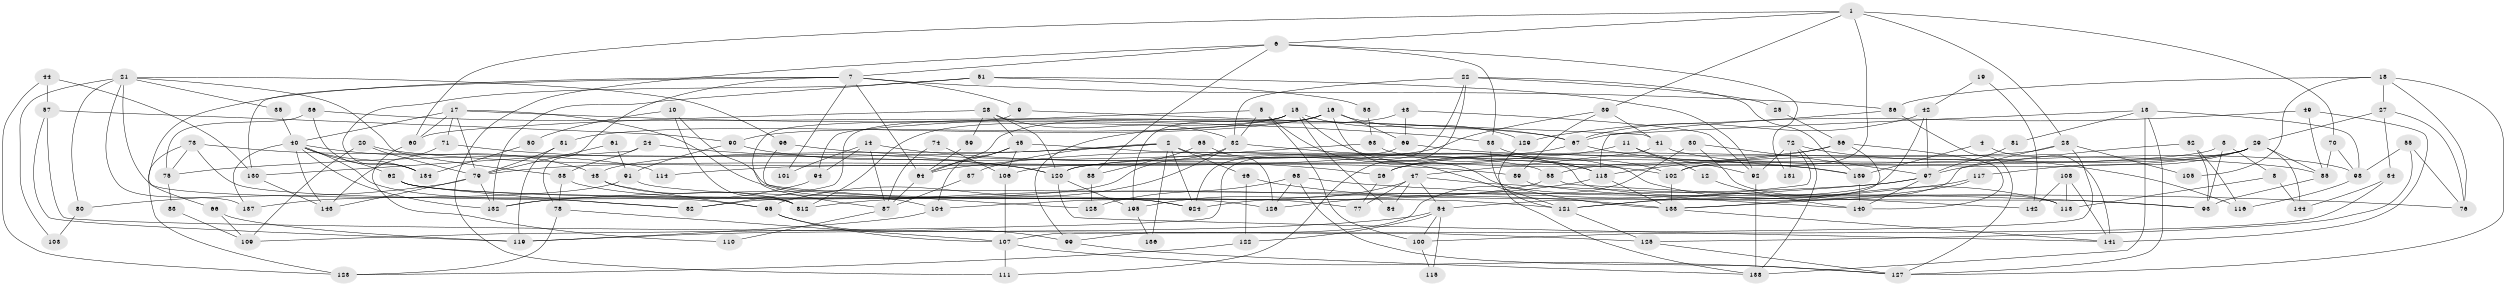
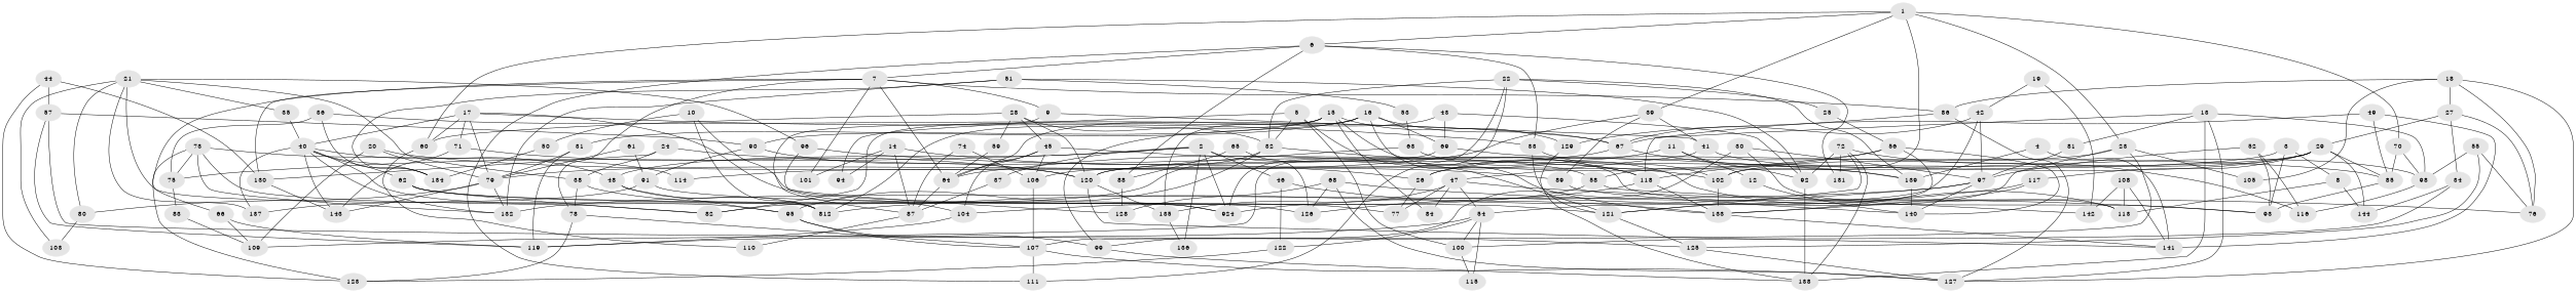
  graph {
    node [color=gray90 style=filled]
    1
    6
    23
    39
    60
    70
    102
    7
    33
    88
    111
    131
    121
    26
    105
    107
    41
    89
    114
    110
    98
    85
    133
    2
    37
    46
    48
    75
    93
    n30 [label=924]
    136
    87
    122
    n34 [label=812]
    95
    83
    3
    8
    106
    113
    144
    4
    139
    141
    140
    5
    32
    94
    100
    118
    82
    115
    125
    9
    64
    66
    78
    86
    101
    130
    128
    109
    119
    123
    127
    129
    143
    47
    10
    50
    134
    11
    12
    92
    77
    138
    13
    81
    97
    116
    126
    14
    15
    84
    90
    120
    91
    16
    31
    67
    69
    99
-   135 [label=195]
+   135
    79
    17
    40
    71
    104
    137
    62
    132
    80
    18
    27
    76
    29
    34
    19
    42
    142
    54
    20
    21
    35
    38
    96
    103
    22
    25
    56
    24
    58
    117
    28
    45
    59
    30
    36
    43
    44
    57
    49
    51
    53
    63
    52
    55
    61
    65
    68
    72
    73
    74
    108
    1 -- 6
    1 -- 23
    1 -- 39
    1 -- 60
    1 -- 70
    1 -- 102
    6 -- 7
    6 -- 33
    6 -- 88
    6 -- 111
    6 -- 131
    23 -- 121
    23 -- 26
    23 -- 105
    23 -- 107
    39 -- 41
    39 -- 89
    39 -- 114
    60 -- 110
    70 -- 98
    70 -- 85
    102 -- 133
    7 -- 9
    7 -- 64
    7 -- 66
    7 -- 78
    7 -- 86
    7 -- 101
    7 -- 130
    33 -- 102
    33 -- 121
    88 -- 128
    121 -- 125
    26 -- 77
    107 -- 111
    107 -- 127
    41 -- 98
    41 -- 47
    89 -- 140
    98 -- 116
    85 -- 93
    133 -- 141
    2 -- 37
    2 -- 46
    2 -- 48
    2 -- 75
    2 -- 93
    2 -- n30
    2 -- 136
    37 -- 87
    46 -- 133
    46 -- 122
    48 -- n34
    48 -- 95
    75 -- 83
    87 -- 110
    122 -- 123
    95 -- 107
    95 -- 99
    83 -- 109
    3 -- 93
    3 -- 8
    3 -- 106
    8 -- 113
    8 -- 144
    106 -- 107
    4 -- 139
    4 -- 141
    139 -- 140
    5 -- 121
    5 -- 32
    5 -- 94
    5 -- 100
    32 -- 95
    32 -- 118
    32 -- 82
    100 -- 115
    118 -- 133
    118 -- 126
    125 -- 127
    9 -- 41
    9 -- 87
    64 -- 87
    66 -- 109
    66 -- 119
    78 -- 107
    78 -- 123
    86 -- 127
    86 -- 129
    130 -- 143
    129 -- 138
    47 -- 77
    47 -- 84
    47 -- 135
    47 -- 76
    47 -- 54
    10 -- n30
    10 -- n34
    10 -- 50
    50 -- 134
    11 -- 26
    11 -- 12
    11 -- 92
    12 -- 140
    92 -- 138
    13 -- 98
    13 -- 118
    13 -- 127
    13 -- 138
    13 -- 81
    81 -- 97
    97 -- n34
    97 -- 140
    97 -- 132
    14 -- 26
    14 -- 87
    14 -- 94
    14 -- 101
    15 -- n34
    15 -- 118
    15 -- 82
    15 -- 129
    15 -- 84
    15 -- 90
    90 -- 120
    90 -- 91
    120 -- 141
    120 -- 135
    91 -- 121
    91 -- 137
    16 -- 133
    16 -- 31
    16 -- 67
    16 -- 69
    16 -- 99
    16 -- 135
    31 -- 119
    31 -- 79
    67 -- 139
    67 -- 79
    69 -- 85
    69 -- n30
    99 -- 138
    135 -- 136
    79 -- 143
    79 -- 132
    79 -- 80
    17 -- 60
    17 -- 33
    17 -- 79
    17 -- 40
    17 -- 71
    17 -- 104
    40 -- 48
    40 -- 95
    40 -- 143
    40 -- 134
    40 -- 137
    40 -- 62
    40 -- 132
    71 -- 143
    71 -- 120
    104 -- 119
    62 -- 82
    62 -- 77
    62 -- 126
    80 -- 103
    18 -- 105
    18 -- 86
    18 -- 127
    18 -- 27
    18 -- 76
    27 -- 76
    27 -- 29
    27 -- 34
    29 -- 102
    29 -- 85
    29 -- 144
    29 -- 120
    29 -- 58
    29 -- 117
    34 -- 144
    34 -- 100
    19 -- 42
    19 -- 142
    42 -- 97
    42 -- 67
    42 -- 54
    54 -- 122
    54 -- 100
    54 -- 115
    54 -- 119
    20 -- 89
    20 -- 109
    20 -- 79
    21 -- n34
    21 -- 137
    21 -- 80
    21 -- 35
    21 -- 38
    21 -- 96
    21 -- 103
    35 -- 40
    38 -- n30
    38 -- 78
    96 -- 139
    96 -- 128
    22 -- 111
    22 -- 139
    22 -- 32
    22 -- 109
    22 -- 25
    25 -- 56
    56 -- 133
    56 -- 140
    56 -- 118
    56 -- 64
    24 -- 102
    24 -- 130
    24 -- 38
    58 -- 104
    58 -- 142
    117 -- 133
    117 -- n30
    28 -- 60
    28 -- 32
    28 -- 120
    28 -- 45
    28 -- 59
    45 -- 106
    45 -- 64
    45 -- 104
    45 -- 58
    59 -- 64
    30 -- 113
    30 -- 97
    30 -- 99
    36 -- 75
    36 -- 134
    36 -- 67
    43 -- 64
    43 -- 92
    43 -- 69
    44 -- 130
    44 -- 123
    44 -- 57
    57 -- 125
    57 -- 119
    57 -- 90
    49 -- 85
    49 -- 141
    49 -- 67
    51 -- 134
    51 -- 92
    51 -- 132
    51 -- 53
    53 -- 63
    63 -- 113
    63 -- 120
    52 -- 93
    52 -- 97
    52 -- 116
    55 -- 98
    55 -- 125
    55 -- 76
    61 -- 91
    61 -- 79
    65 -- 88
    65 -- 126
    68 -- 93
    68 -- 128
    68 -- 127
    68 -- 126
    72 -- 131
    72 -- 121
    72 -- 92
    72 -- 138
    72 -- 116
    73 -- 114
    73 -- 75
    73 -- 82
    73 -- 123
-   94 -- 132
+   73 -- 132
    74 -- 87
    74 -- 106
    108 -- 113
    108 -- 141
    108 -- 142
  }
